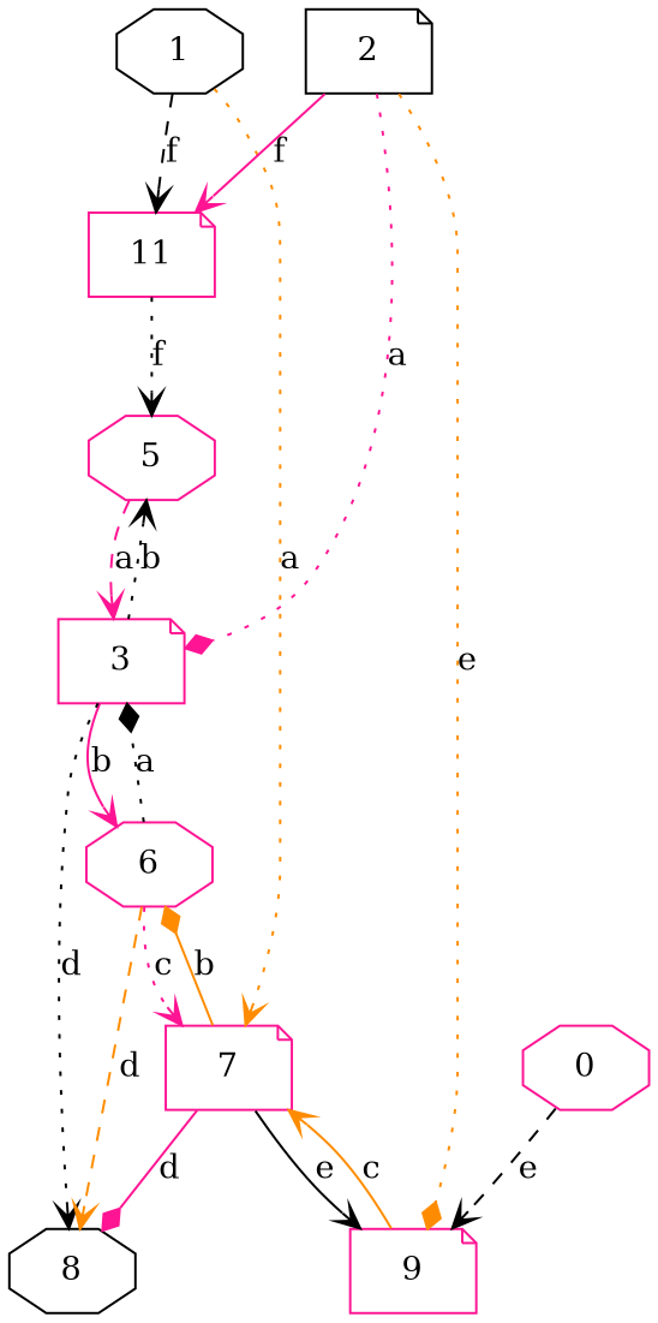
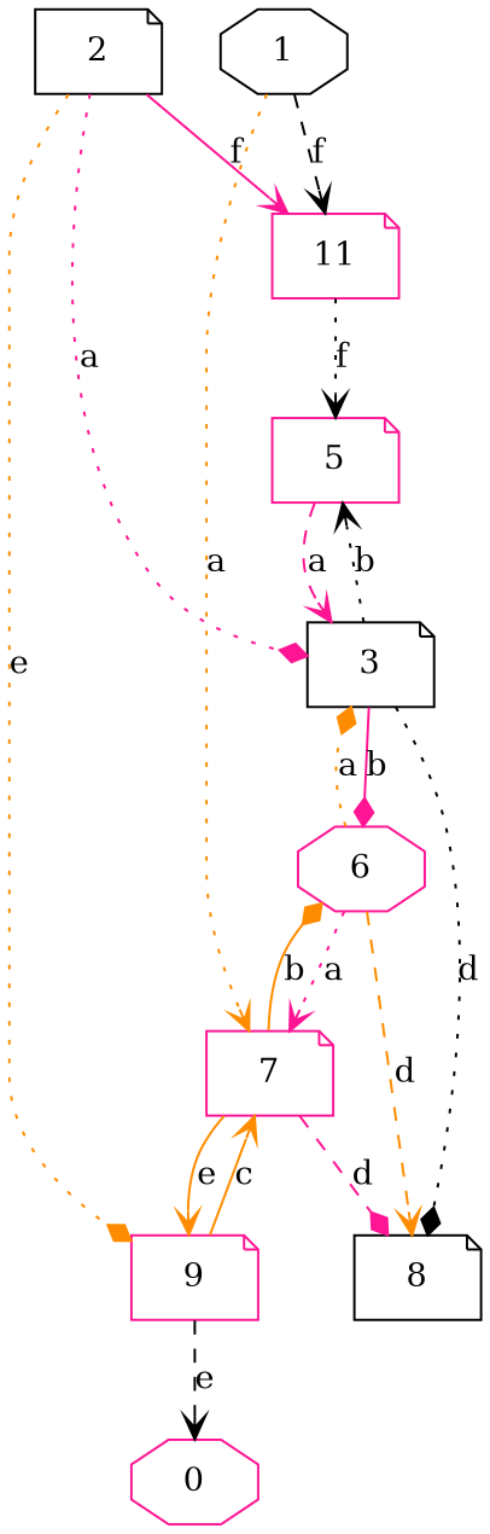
  strict digraph {
    node [color=deeppink shape=octagon]
    edge [arrowhead=vee color=deeppink style=dotted]
-   5
-   3 [shape=note]
+   5 [shape=note]
+   3 [color=black shape=note]
    6
-   8 [color=black]
+   8 [color=black shape=note]
    7 [shape=note]
    11 [shape=note]
    9 [shape=note]
    0
    1 [color=black]
    2 [color=black shape=note]
    5 -> 3 [label=a style=dashed]
    3 -> 5 [color=black label=b]
-   3 -> 6 [label=b style=solid]
-   3 -> 8 [color=black label=d]
-   6 -> 3 [arrowhead=diamond color=black label=a]
+   3 -> 6 [arrowhead=diamond label=b style=solid]
+   3 -> 8 [arrowhead=diamond color=black label=d]
+   6 -> 3 [arrowhead=diamond color=darkorange label=a]
    6 -> 8 [color=darkorange label=d style=dashed]
-   6 -> 7 [label=c]
+   6 -> 7 [label=a]
    7 -> 6 [arrowhead=diamond color=darkorange label=b style=solid]
-   7 -> 8 [arrowhead=diamond label=d style=solid]
-   7 -> 9 [color=black label=e style=solid]
+   7 -> 8 [arrowhead=diamond label=d style=dashed]
+   7 -> 9 [color=darkorange label=e style=solid]
    11 -> 5 [color=black label=f]
    9 -> 7 [color=darkorange label=c style=solid]
-   0 -> 9 [color=black label=e style=dashed]
+   9 -> 0 [color=black label=e style=dashed]
    1 -> 7 [color=darkorange label=a]
    1 -> 11 [color=black label=f style=dashed]
    2 -> 3 [arrowhead=diamond label=a]
    2 -> 11 [label=f style=solid]
    2 -> 9 [arrowhead=diamond color=darkorange label=e]
  }
